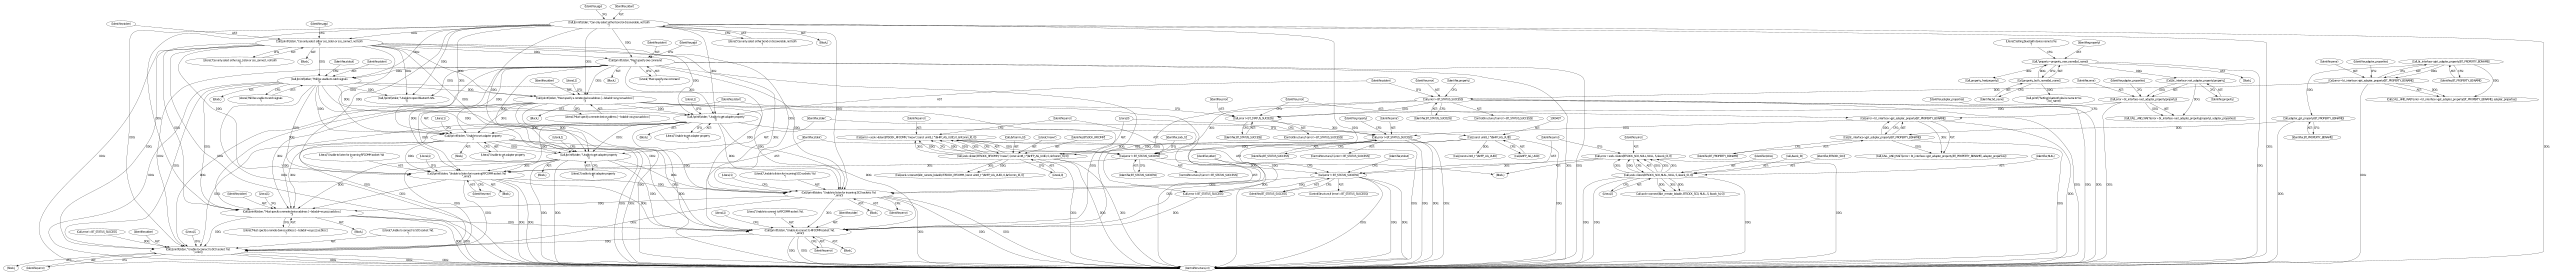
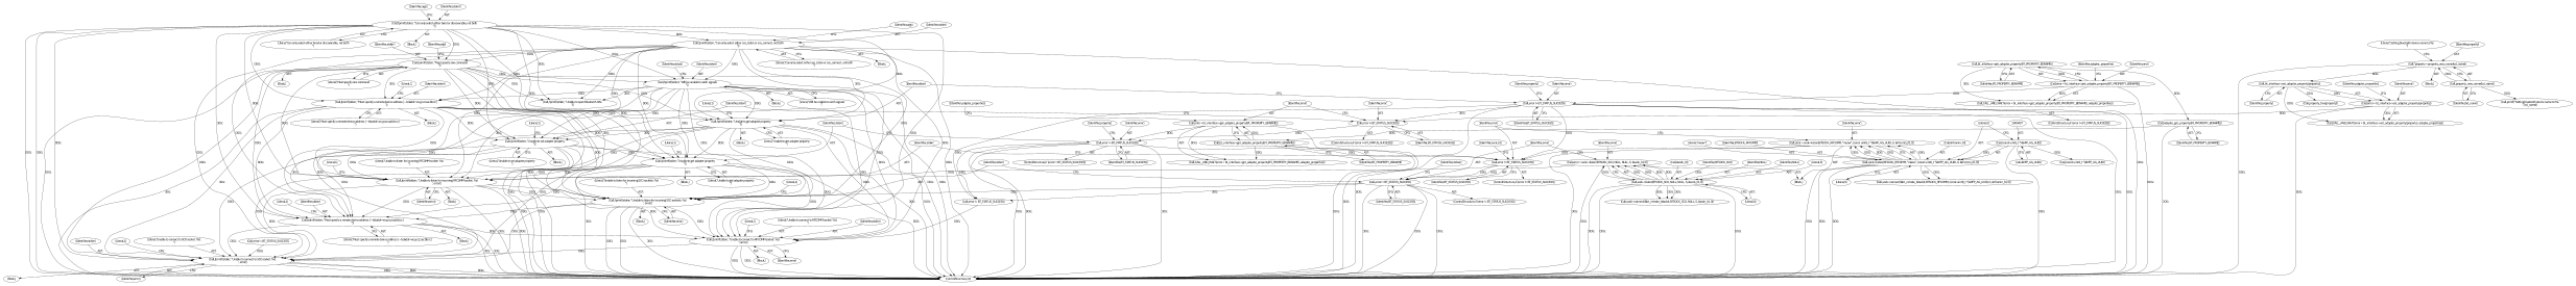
  digraph {
    fontname="IBM Plex Sans"
    node [fontname="IBM Plex Sans"]
    edge [fontname="IBM Plex Sans"]
    n1 [label="(Call,fprintf(stderr, \"Must specify a remote device address [ --bdaddr=xx:yy:zz:aa:bb:cc ]\n\"))"]
    n2 [label="(Call,fprintf(stderr, \"Unable to connect to RFCOMM socket: %d.\n\", error))"]
    n3 [label="(Call,fprintf(stderr, \"Unable to connect to SCO socket: %d.\n\", error))"]
    n4 [label="(Literal,\"Must specify a remote device address [ --bdaddr=xx:yy:zz:aa:bb:cc ]\n\")"]
    n5 [label="(Block,)"]
    n6 [label="(ControlStructure,int)"]
    n7 [label="(Identifier,error)"]
    n8 [label="(Block,)"]
    n9 [label="(Identifier,error)"]
    n10 [label="(Block,)"]
    n11 [label="(Call,fprintf(stderr, \"Unable to set adapter property\n\"))"]
    n12 [label="(Call,fprintf(stderr, \"Unable to get adapter property\n\"))"]
    n13 [label="(Call,fprintf(stderr, \"Unable to listen for incoming RFCOMM socket: %d\n\", error))"]
    n14 [label="(Call,fprintf(stderr, \"Unable to listen for incoming SCO sockets: %d\n\", error))"]
    n15 [label="(Block,)"]
    n16 [label="(Literal,\"Unable to set adapter property\n\")"]
    n17 [label="(Literal,\"Unable to get adapter property\n\")"]
    n18 [label="(Block,)"]
    n19 [label="(Identifier,error)"]
    n20 [label="(Block,)"]
    n21 [label="(Block,)"]
    n22 [label="(Identifier,error)"]
    n23 [label="(Call,fprintf(stderr, \"Will be unable to catch signals\n\"))"]
    n24 [label="(Call,fprintf(stderr, \"Must specify a remote device address [ --bdaddr=xx:yy:zz:aa:bb:cc ]\n\"))"]
    n25 [label="(Call,fprintf(stderr, \"Unable to get adapter property\n\"))"]
    n26 [label="(Block,)"]
    n27 [label="(Literal,\"Will be unable to catch signals\n\")"]
    n28 [label="(Call,fprintf(stderr, \"Unable to open Bluetooth HAL.\n\"))"]
    n29 [label="(Block,)"]
    n30 [label="(Literal,\"Must specify a remote device address [ --bdaddr=xx:yy:zz:aa:bb:cc ]\n\")"]
    n31 [label="(Block,)"]
    n32 [label="(Literal,\"Unable to get adapter property\n\")"]
    n33 [label="(Call,fprintf(stderr, \"Can only select either bond or discoverable, not both\n\"))"]
    n34 [label="(Call,fprintf(stderr, \"Can only select either sco_listen or sco_connect, not both\n\"))"]
    n35 [label="(Call,fprintf(stderr, \"Must specify one command\n\"))"]
    n36 [label="(Literal,\"Can only select either bond or discoverable, not both\n\")"]
    n37 [label="(Block,)"]
    n38 [label="(Literal,\"Can only select either sco_listen or sco_connect, not both\n\")"]
    n39 [label="(Block,)"]
    n40 [label="(Literal,\"Must specify one command\n\")"]
    n41 [label="(Block,)"]
    n42 [label="(Call,error != BT_STATUS_SUCCESS)"]
    n43 [label="(Call,error != BT_STATUS_SUCCESS)"]
    n44 [label="(ControlStructure,if (error != BT_STATUS_SUCCESS))"]
    n45 [label="(Identifier,BT_STATUS_SUCCESS)"]
    n46 [label="(Call,error != BT_STATUS_SUCCESS)"]
    n47 [label="(Identifier,BT_STATUS_SUCCESS)"]
    n48 [label="(ControlStructure,if (error != BT_STATUS_SUCCESS))"]
    n49 [label="(Call,error = sock->listen(BTSOCK_RFCOMM, \"meow\", (const uint8_t *)&HFP_AG_UUID, 0, &rfcomm_fd, 0))"]
    n50 [label="(Call,sock->listen(BTSOCK_RFCOMM, \"meow\", (const uint8_t *)&HFP_AG_UUID, 0, &rfcomm_fd, 0))"]
    n51 [label="(Block,)"]
    n52 [label="(Call,sock->connect(&bt_remote_bdaddr, BTSOCK_RFCOMM, (const uint8_t *)&HFP_AG_UUID, 0, &rfcomm_fd, 0))"]
    n53 [label="(Literal,0)"]
    n54 [label="(Call,(const uint8_t *)&HFP_AG_UUID)"]
    n55 [label="(Call,&HFP_AG_UUID)"]
    n56 [label="(Call,(const uint8_t *)&HFP_AG_UUID)"]
    n57 [label="(Call,error != BT_STATUS_SUCCESS)"]
    n58 [label="(Identifier,BT_STATUS_SUCCESS)"]
    n59 [label="(ControlStructure,if (error != BT_STATUS_SUCCESS))"]
    n60 [label="(Call,error = bt_interface->get_adapter_property(BT_PROPERTY_BDNAME))"]
    n61 [label="(Call,bt_interface->get_adapter_property(BT_PROPERTY_BDNAME))"]
    n62 [label="(Call,CALL_AND_WAIT(error = bt_interface->get_adapter_property(BT_PROPERTY_BDNAME), adapter_properties))"]
    n63 [label="(Identifier,BT_PROPERTY_BDNAME)"]
    n64 [label="(Call,adapter_get_property(BT_PROPERTY_BDNAME))"]
    n65 [label="(Identifier,BT_PROPERTY_BDNAME)"]
    n66 [label="(Call,bt_interface->get_adapter_property(BT_PROPERTY_BDNAME))"]
    n67 [label="(Call,error = bt_interface->get_adapter_property(BT_PROPERTY_BDNAME))"]
    n68 [label="(Call,CALL_AND_WAIT(error = bt_interface->get_adapter_property(BT_PROPERTY_BDNAME), adapter_properties))"]
    n69 [label="(Identifier,BT_PROPERTY_BDNAME)"]
    n70 [label="(Call,error != BT_STATUS_SUCCESS)"]
    n71 [label="(Call,error != BT_STATUS_SUCCESS)"]
    n72 [label="(ControlStructure,if (error != BT_STATUS_SUCCESS))"]
    n73 [label="(Identifier,BT_STATUS_SUCCESS)"]
    n74 [label="(Call,error = bt_interface->set_adapter_property(property))"]
    n75 [label="(Call,CALL_AND_WAIT(error = bt_interface->set_adapter_property(property), adapter_properties))"]
    n76 [label="(Call,bt_interface->set_adapter_property(property))"]
    n77 [label="(Call,property_free(property))"]
    n78 [label="(Identifier,property)"]
    n79 [label="(Call,*property = property_new_name(bd_name))"]
-   n80 [label="(Call,property_both_name(bd_name))"]
+   n80 [label="(Call,property_new_name(bd_name))"]
    n81 [label="(Block,)"]
    n82 [label="(Identifier,bd_name)"]
    n83 [label="(Call,printf(\"Setting bluetooth device name to:%s\n\", bd_name))"]
    n84 [label="(ControlStructure,if (error != BT_STATUS_SUCCESS))"]
    n85 [label="(Identifier,BT_STATUS_SUCCESS)"]
    n86 [label="(Call,error = sock->listen(BTSOCK_SCO, NULL, NULL, 5, &sock_fd, 0))"]
    n87 [label="(Call,sock->listen(BTSOCK_SCO, NULL, NULL, 5, &sock_fd, 0))"]
    n88 [label="(Call,sock->connect(&bt_remote_bdaddr, BTSOCK_SCO, NULL, 5, &sock_fd, 0))"]
    n89 [label="(Literal,0)"]
    n90 [label="(Identifier,error)"]
    n91 [label="(Literal,\"meow\")"]
    n92 [label="(Identifier,stderr)"]
    n93 [label="(Identifier,error)"]
    n94 [label="(Identifier,stdout)"]
    n95 [label="(Identifier,stderr)"]
    n96 [label="(Identifier,stderr)"]
    n97 [label="(Identifier,NULL)"]
    n98 [label="(Identifier,argv)"]
    n99 [label="(Identifier,adapter_properties)"]
    n100 [label="(Identifier,error)"]
    n101 [label="(Identifier,adapter_properties)"]
    n102 [label="(Identifier,stderr)"]
+   n103 [label="(Literal,5)"]
    n104 [label="(Identifier,stderr)"]
    n105 [label="(Identifier,stderr)"]
    n106 [label="(Identifier,stderr)"]
    n107 [label="(Identifier,property)"]
    n108 [label="(Identifier,stderr)"]
    n109 [label="(Identifier,error)"]
    n110 [label="(Identifier,argv)"]
    n111 [label="(Call,error != BT_STATUS_SUCCESS)"]
    n112 [label="(Literal,\"Unable to listen for incoming RFCOMM socket: %d\n\")"]
    n113 [label="(Identifier,property)"]
    n114 [label="(Identifier,BTSOCK_RFCOMM)"]
    n115 [label="(Identifier,error)"]
    n116 [label="(Literal,1)"]
    n117 [label="(Call,&sock_fd)"]
    n118 [label="(Literal,\"Unable to listen for incoming SCO sockets: %d\n\")"]
    n119 [label="(Literal,0)"]
    n120 [label="(Identifier,BTSOCK_SCO)"]
    n121 [label="(Identifier,property)"]
    n122 [label="(Literal,1)"]
    n123 [label="(Identifier,stderr)"]
    n124 [label="(Identifier,error)"]
    n125 [label="(Literal,\"Unable to connect to RFCOMM socket: %d.\n\")"]
    n126 [label="(Identifier,error)"]
    n127 [label="(Identifier,error)"]
    n128 [label="(Call,&rfcomm_fd)"]
    n129 [label="(Literal,1)"]
    n130 [label="(Identifier,sock_fd)"]
    n131 [label="(Identifier,stderr)"]
    n132 [label="(Literal,1)"]
    n133 [label="(Literal,\"Setting bluetooth device name to:%s\n\")"]
    n134 [label="(Literal,\"Unable to connect to SCO socket: %d.\n\")"]
    n135 [label="(Literal,1)"]
    n136 [label="(Literal,1)"]
    n137 [label="(Identifier,stderr)"]
    n138 [label="(Literal,1)"]
    n139 [label="(Literal,1)"]
    n140 [label="(Identifier,stdout)"]
    n141 [label="(Identifier,stderr)"]
    n142 [label="(Identifier,error)"]
    n143 [label="(Identifier,argv)"]
    n144 [label="(Identifier,NULL)"]
    n145 [label="(Identifier,error)"]
    n146 [label="(Identifier,adapter_properties)"]
    n147 [label="(Literal,1)"]
    n148 [label="(Identifier,stderr)"]
    1000437
    n1 -> n2 [label="DDG: "]
    n1 -> n3 [label="DDG: "]
    n1 -> n4 [label="CFG: "]
    n1 -> n5 [label="AST: "]
    n1 -> n6 [label="DDG: "]
    n1 -> n6 [label="DDG: "]
    n2 -> n3 [label="DDG: "]
    n2 -> n6 [label="DDG: "]
    n2 -> n6 [label="DDG: "]
    n2 -> n7 [label="CFG: "]
    n2 -> n8 [label="AST: "]
    n3 -> n6 [label="DDG: "]
    n3 -> n6 [label="DDG: "]
    n3 -> n6 [label="DDG: "]
    n3 -> n9 [label="CFG: "]
    n3 -> n10 [label="AST: "]
    n4 -> n1 [label="AST: "]
    n7 -> n2 [label="AST: "]
    n9 -> n3 [label="AST: "]
    n11 -> n1 [label="DDG: "]
    n11 -> n2 [label="DDG: "]
    n11 -> n3 [label="DDG: "]
    n11 -> n6 [label="DDG: "]
    n11 -> n6 [label="DDG: "]
    n11 -> n12 [label="DDG: "]
    n11 -> n13 [label="DDG: "]
    n11 -> n14 [label="DDG: "]
    n11 -> n15 [label="AST: "]
    n11 -> n16 [label="CFG: "]
    n12 -> n1 [label="DDG: "]
    n12 -> n2 [label="DDG: "]
    n12 -> n3 [label="DDG: "]
    n12 -> n6 [label="DDG: "]
    n12 -> n6 [label="DDG: "]
    n12 -> n13 [label="DDG: "]
    n12 -> n14 [label="DDG: "]
    n12 -> n17 [label="CFG: "]
    n12 -> n18 [label="AST: "]
    n13 -> n1 [label="DDG: "]
    n13 -> n2 [label="DDG: "]
    n13 -> n3 [label="DDG: "]
    n13 -> n6 [label="DDG: "]
    n13 -> n6 [label="DDG: "]
    n13 -> n14 [label="DDG: "]
    n13 -> n19 [label="CFG: "]
    n13 -> n20 [label="AST: "]
    n14 -> n1 [label="DDG: "]
    n14 -> n2 [label="DDG: "]
    n14 -> n3 [label="DDG: "]
    n14 -> n6 [label="DDG: "]
    n14 -> n6 [label="DDG: "]
    n14 -> n6 [label="DDG: "]
    n14 -> n21 [label="AST: "]
    n14 -> n22 [label="CFG: "]
    n16 -> n11 [label="AST: "]
    n17 -> n12 [label="AST: "]
    n19 -> n13 [label="AST: "]
    n22 -> n14 [label="AST: "]
    n23 -> n1 [label="DDG: "]
    n23 -> n2 [label="DDG: "]
    n23 -> n3 [label="DDG: "]
    n23 -> n6 [label="DDG: "]
    n23 -> n6 [label="DDG: "]
    n23 -> n11 [label="DDG: "]
    n23 -> n12 [label="DDG: "]
    n23 -> n13 [label="DDG: "]
    n23 -> n14 [label="DDG: "]
    n23 -> n24 [label="DDG: "]
    n23 -> n25 [label="DDG: "]
    n23 -> n26 [label="AST: "]
    n23 -> n27 [label="CFG: "]
    n23 -> n28 [label="DDG: "]
    n24 -> n1 [label="DDG: "]
    n24 -> n2 [label="DDG: "]
    n24 -> n3 [label="DDG: "]
    n24 -> n6 [label="DDG: "]
    n24 -> n6 [label="DDG: "]
    n24 -> n11 [label="DDG: "]
    n24 -> n12 [label="DDG: "]
    n24 -> n13 [label="DDG: "]
    n24 -> n14 [label="DDG: "]
    n24 -> n25 [label="DDG: "]
    n24 -> n29 [label="AST: "]
    n24 -> n30 [label="CFG: "]
    n25 -> n1 [label="DDG: "]
    n25 -> n2 [label="DDG: "]
    n25 -> n3 [label="DDG: "]
    n25 -> n6 [label="DDG: "]
    n25 -> n6 [label="DDG: "]
    n25 -> n11 [label="DDG: "]
    n25 -> n12 [label="DDG: "]
    n25 -> n13 [label="DDG: "]
    n25 -> n14 [label="DDG: "]
    n25 -> n31 [label="AST: "]
    n25 -> n32 [label="CFG: "]
    n27 -> n23 [label="AST: "]
    n30 -> n24 [label="AST: "]
    n32 -> n25 [label="AST: "]
    n33 -> n1 [label="DDG: "]
    n33 -> n2 [label="DDG: "]
    n33 -> n3 [label="DDG: "]
    n33 -> n6 [label="DDG: "]
    n33 -> n6 [label="DDG: "]
    n33 -> n11 [label="DDG: "]
    n33 -> n12 [label="DDG: "]
    n33 -> n13 [label="DDG: "]
    n33 -> n14 [label="DDG: "]
    n33 -> n23 [label="DDG: "]
    n33 -> n24 [label="DDG: "]
    n33 -> n25 [label="DDG: "]
    n33 -> n28 [label="DDG: "]
    n33 -> n34 [label="DDG: "]
    n33 -> n35 [label="DDG: "]
    n33 -> n36 [label="CFG: "]
    n33 -> n37 [label="AST: "]
    n34 -> n1 [label="DDG: "]
    n34 -> n2 [label="DDG: "]
    n34 -> n3 [label="DDG: "]
    n34 -> n6 [label="DDG: "]
    n34 -> n6 [label="DDG: "]
    n34 -> n11 [label="DDG: "]
    n34 -> n12 [label="DDG: "]
    n34 -> n13 [label="DDG: "]
    n34 -> n14 [label="DDG: "]
    n34 -> n23 [label="DDG: "]
    n34 -> n24 [label="DDG: "]
    n34 -> n25 [label="DDG: "]
    n34 -> n28 [label="DDG: "]
    n34 -> n35 [label="DDG: "]
    n34 -> n38 [label="CFG: "]
    n34 -> n39 [label="AST: "]
    n35 -> n1 [label="DDG: "]
    n35 -> n2 [label="DDG: "]
    n35 -> n3 [label="DDG: "]
    n35 -> n6 [label="DDG: "]
    n35 -> n6 [label="DDG: "]
    n35 -> n11 [label="DDG: "]
    n35 -> n12 [label="DDG: "]
    n35 -> n13 [label="DDG: "]
    n35 -> n14 [label="DDG: "]
    n35 -> n23 [label="DDG: "]
    n35 -> n24 [label="DDG: "]
    n35 -> n25 [label="DDG: "]
    n35 -> n28 [label="DDG: "]
    n35 -> n40 [label="CFG: "]
    n35 -> n41 [label="AST: "]
    n36 -> n33 [label="AST: "]
    n38 -> n34 [label="AST: "]
    n40 -> n35 [label="AST: "]
    n42 -> n13 [label="DDG: "]
    n42 -> n43 [label="DDG: "]
    n42 -> n44 [label="AST: "]
    n42 -> n45 [label="CFG: "]
    n43 -> n6 [label="DDG: "]
    n43 -> n6 [label="DDG: "]
    n43 -> n6 [label="DDG: "]
    n43 -> n14 [label="DDG: "]
    n43 -> n46 [label="DDG: "]
    n43 -> n47 [label="CFG: "]
    n43 -> n48 [label="AST: "]
    n45 -> n42 [label="AST: "]
    n46 -> n2 [label="DDG: "]
    n47 -> n43 [label="AST: "]
    n49 -> n6 [label="DDG: "]
    n49 -> n42 [label="DDG: "]
    n49 -> n50 [label="CFG: "]
    n49 -> n51 [label="AST: "]
    n50 -> n6 [label="DDG: "]
    n50 -> n6 [label="DDG: "]
    n50 -> n6 [label="DDG: "]
    n50 -> n49 [label="AST: "]
    n50 -> n49 [label="DDG: "]
    n50 -> n49 [label="DDG: "]
    n50 -> n49 [label="DDG: "]
    n50 -> n49 [label="DDG: "]
    n50 -> n49 [label="DDG: "]
    n50 -> n52 [label="DDG: "]
    n50 -> n52 [label="DDG: "]
    n50 -> n53 [label="CFG: "]
    n53 -> n50 [label="AST: "]
    n54 -> n6 [label="DDG: "]
    n54 -> n50 [label="AST: "]
    n54 -> n50 [label="DDG: "]
    n54 -> n55 [label="CFG: "]
    n54 -> n56 [label="DDG: "]
    n55 -> n54 [label="AST: "]
    n57 -> n6 [label="DDG: "]
    n57 -> n6 [label="DDG: "]
    n57 -> n6 [label="DDG: "]
    n57 -> n42 [label="DDG: "]
    n57 -> n46 [label="DDG: "]
    n57 -> n58 [label="CFG: "]
    n57 -> n59 [label="AST: "]
    n58 -> n57 [label="AST: "]
    n60 -> n6 [label="DDG: "]
    n60 -> n57 [label="DDG: "]
    n60 -> n61 [label="CFG: "]
    n60 -> n62 [label="AST: "]
    n60 -> n62 [label="DDG: "]
    n61 -> n6 [label="DDG: "]
    n61 -> n60 [label="AST: "]
    n61 -> n60 [label="DDG: "]
    n61 -> n62 [label="DDG: "]
    n61 -> n63 [label="CFG: "]
    n63 -> n61 [label="AST: "]
    n64 -> n6 [label="DDG: "]
    n64 -> n61 [label="DDG: "]
    n64 -> n65 [label="CFG: "]
    n65 -> n64 [label="AST: "]
    n66 -> n64 [label="DDG: "]
    n66 -> n67 [label="AST: "]
    n66 -> n67 [label="DDG: "]
    n66 -> n68 [label="DDG: "]
    n66 -> n69 [label="CFG: "]
    n67 -> n6 [label="DDG: "]
    n67 -> n66 [label="CFG: "]
    n67 -> n68 [label="AST: "]
    n67 -> n68 [label="DDG: "]
    n67 -> n70 [label="DDG: "]
    n69 -> n66 [label="AST: "]
    n70 -> n6 [label="DDG: "]
    n70 -> n6 [label="DDG: "]
    n70 -> n6 [label="DDG: "]
    n70 -> n42 [label="DDG: "]
    n70 -> n46 [label="DDG: "]
    n70 -> n71 [label="DDG: "]
    n70 -> n84 [label="AST: "]
    n70 -> n85 [label="CFG: "]
    n71 -> n57 [label="DDG: "]
    n71 -> n72 [label="AST: "]
    n71 -> n73 [label="CFG: "]
    n73 -> n71 [label="AST: "]
    n74 -> n6 [label="DDG: "]
    n74 -> n71 [label="DDG: "]
    n74 -> n75 [label="AST: "]
    n74 -> n75 [label="DDG: "]
    n76 -> n74 [label="AST: "]
    n76 -> n74 [label="DDG: "]
    n76 -> n75 [label="DDG: "]
-   n79 -> n77 [label="DDG: "]
+   n76 -> n77 [label="DDG: "]
    n76 -> n78 [label="CFG: "]
    n78 -> n76 [label="AST: "]
    n79 -> n6 [label="DDG: "]
    n79 -> n76 [label="DDG: "]
    n79 -> n80 [label="CFG: "]
    n79 -> n81 [label="AST: "]
    n80 -> n79 [label="AST: "]
    n80 -> n79 [label="DDG: "]
    n80 -> n82 [label="CFG: "]
    n80 -> n83 [label="DDG: "]
    n82 -> n80 [label="AST: "]
    n85 -> n70 [label="AST: "]
    n86 -> n6 [label="DDG: "]
    n86 -> n43 [label="DDG: "]
    n86 -> n51 [label="AST: "]
    n86 -> n87 [label="CFG: "]
    n87 -> n6 [label="DDG: "]
    n87 -> n6 [label="DDG: "]
    n87 -> n6 [label="DDG: "]
    n87 -> n86 [label="AST: "]
    n87 -> n86 [label="DDG: "]
    n87 -> n86 [label="DDG: "]
    n87 -> n86 [label="DDG: "]
    n87 -> n86 [label="DDG: "]
    n87 -> n86 [label="DDG: "]
    n87 -> n88 [label="DDG: "]
    n87 -> n88 [label="DDG: "]
    n87 -> n88 [label="DDG: "]
    n87 -> n89 [label="CFG: "]
    n89 -> n87 [label="AST: "]
    n90 -> n60 [label="AST: "]
    n90 -> n71 [label="CFG: "]
    n91 -> n50 [label="AST: "]
    n92 -> n1 [label="AST: "]
    n93 -> n49 [label="AST: "]
    n94 -> n43 [label="CFG: "]
    n95 -> n24 [label="AST: "]
    n96 -> n34 [label="AST: "]
    n97 -> n87 [label="AST: "]
    n98 -> n34 [label="CFG: "]
    n99 -> n74 [label="CFG: "]
    n100 -> n70 [label="AST: "]
    n101 -> n67 [label="CFG: "]
    n102 -> n11 [label="AST: "]
    n102 -> n71 [label="CFG: "]
+   n103 -> n87 [label="AST: "]
    n104 -> n25 [label="AST: "]
    n104 -> n70 [label="CFG: "]
    n105 -> n13 [label="AST: "]
    n105 -> n42 [label="CFG: "]
    n106 -> n23 [label="AST: "]
    n107 -> n70 [label="CFG: "]
    n108 -> n12 [label="AST: "]
    n108 -> n57 [label="CFG: "]
    n109 -> n42 [label="AST: "]
    n109 -> n49 [label="CFG: "]
    n110 -> n33 [label="CFG: "]
    n111 -> n3 [label="DDG: "]
    n112 -> n13 [label="AST: "]
    n113 -> n57 [label="CFG: "]
    n114 -> n50 [label="AST: "]
    n115 -> n67 [label="AST: "]
    n116 -> n14 [label="CFG: "]
    n117 -> n87 [label="AST: "]
    n118 -> n14 [label="AST: "]
    n119 -> n50 [label="AST: "]
    n119 -> n54 [label="CFG: "]
-   n120 -> n87 [label="AST: "]
+   n120 -> n87 [label="DDG: "]
    n121 -> n79 [label="AST: "]
    n122 -> n2 [label="CFG: "]
    n123 -> n14 [label="AST: "]
    n123 -> n43 [label="CFG: "]
    n124 -> n74 [label="AST: "]
    n125 -> n2 [label="AST: "]
    n126 -> n86 [label="AST: "]
    n127 -> n57 [label="AST: "]
    n128 -> n50 [label="AST: "]
    n129 -> n11 [label="CFG: "]
    n130 -> n42 [label="CFG: "]
    n131 -> n3 [label="AST: "]
    n132 -> n3 [label="CFG: "]
    n133 -> n79 [label="CFG: "]
    n134 -> n3 [label="AST: "]
    n135 -> n25 [label="CFG: "]
    n136 -> n13 [label="CFG: "]
    n137 -> n33 [label="AST: "]
    n138 -> n24 [label="CFG: "]
    n139 -> n1 [label="CFG: "]
    n140 -> n23 [label="CFG: "]
    n141 -> n35 [label="AST: "]
    n142 -> n71 [label="AST: "]
    n143 -> n35 [label="CFG: "]
    n144 -> n87 [label="AST: "]
    n145 -> n43 [label="AST: "]
    n145 -> n86 [label="CFG: "]
    n146 -> n60 [label="CFG: "]
    n147 -> n12 [label="CFG: "]
    n148 -> n2 [label="AST: "]
    1000437 -> n54 [label="AST: "]
  }
